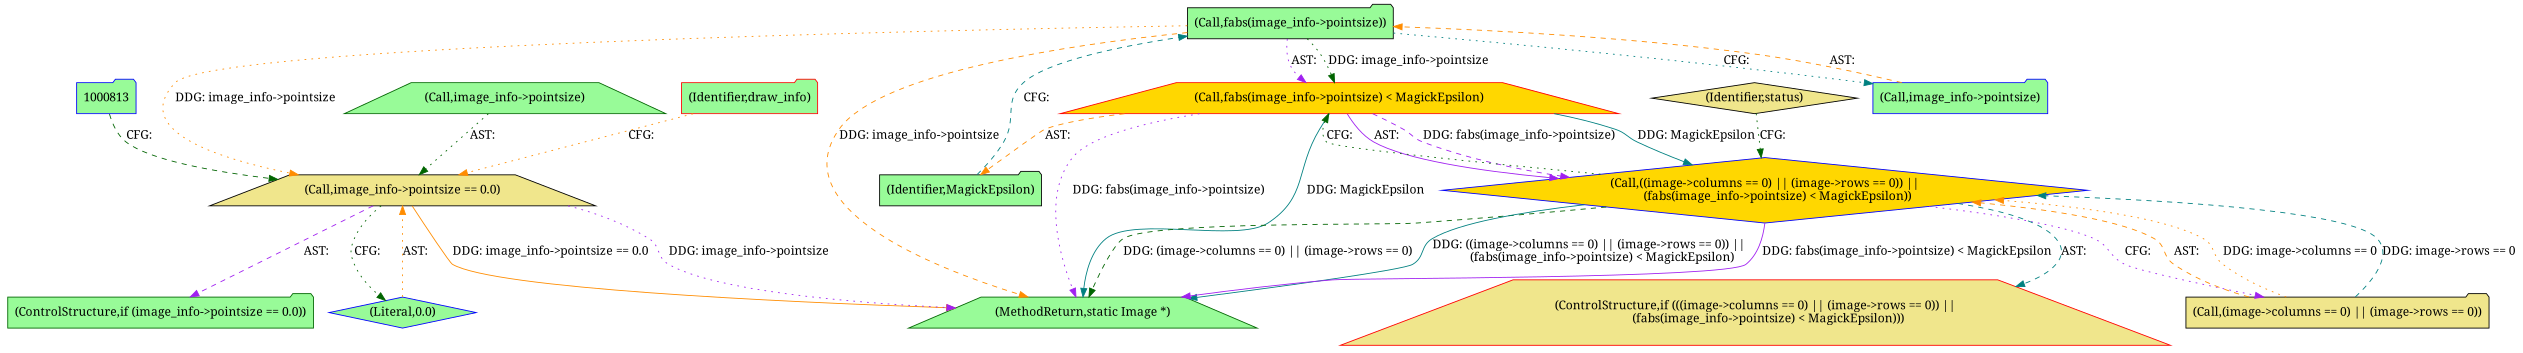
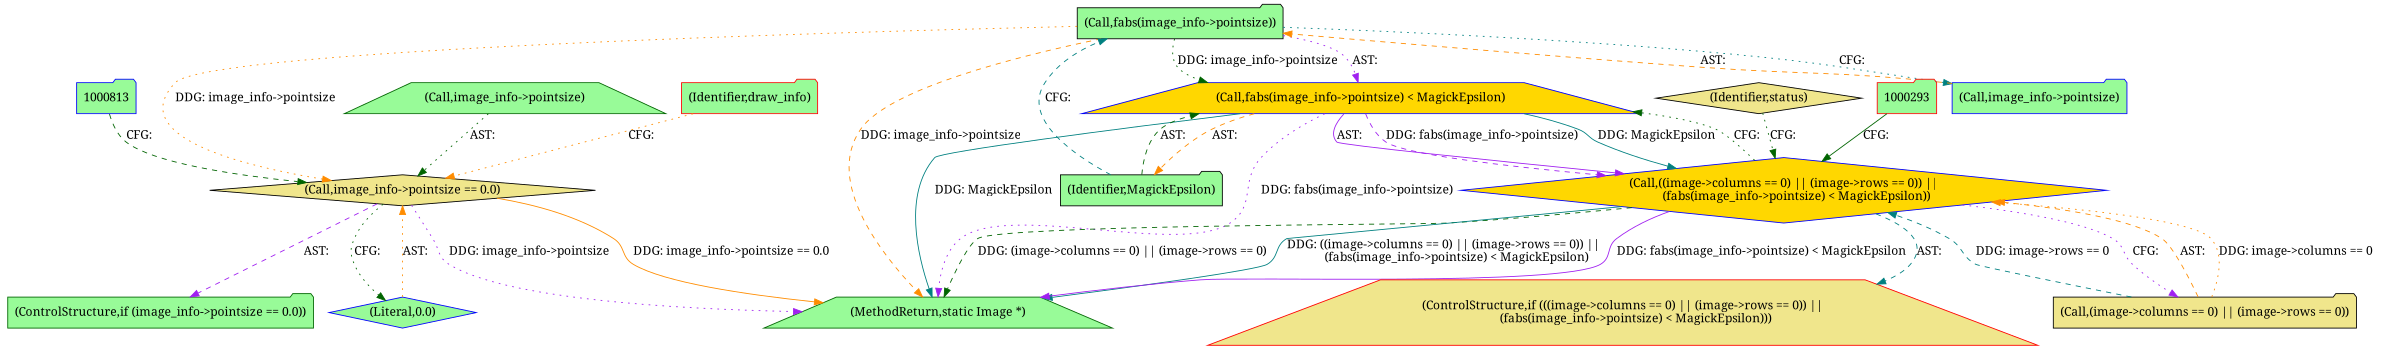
  digraph {
    fontname="Noto Serif"
    node [color=black fillcolor=palegreen fontname="Noto Serif" shape=folder style=filled]
    edge [color=darkgreen fontname="Noto Serif" style=dotted]
    n1 [label="(Call,fabs(image_info->pointsize))"]
-   n2 [color=red fillcolor=gold label="(Call,fabs(image_info->pointsize) < MagickEpsilon)" shape=trapezium]
-   n3 [fillcolor=khaki label="(Call,image_info->pointsize == 0.0)" shape=trapezium]
+   n2 [color=blue fillcolor=gold label="(Call,fabs(image_info->pointsize) < MagickEpsilon)" shape=trapezium]
+   n3 [fillcolor=khaki label="(Call,image_info->pointsize == 0.0)" shape=diamond]
    n4 [color=blue label="(Call,image_info->pointsize)"]
    n5 [color=darkgreen label="(MethodReturn,static Image *)" shape=trapezium]
    n6 [color=blue fillcolor=gold label="(Call,((image->columns == 0) || (image->rows == 0)) ||\n        (fabs(image_info->pointsize) < MagickEpsilon))" shape=diamond]
    n7 [label="(Identifier,MagickEpsilon)"]
    n8 [color=darkgreen label="(ControlStructure,if (image_info->pointsize == 0.0))"]
    n9 [color=blue label="(Literal,0.0)" shape=diamond]
    n10 [fillcolor=khaki label="(Call,(image->columns == 0) || (image->rows == 0))"]
    n11 [color=red fillcolor=khaki label="(ControlStructure,if (((image->columns == 0) || (image->rows == 0)) ||\n        (fabs(image_info->pointsize) < MagickEpsilon)))" shape=trapezium]
    n12 [fillcolor=khaki label="(Identifier,status)" shape=diamond]
    n13 [color=darkgreen label="(Call,image_info->pointsize)" shape=trapezium]
    n14 [color=red label="(Identifier,draw_info)"]
+   1000293 [color=red]
    1000813 [color=blue]
    n1 -> n2 [color=purple label="AST: "]
    n1 -> n2 [label="DDG: image_info->pointsize"]
    n1 -> n3 [color=darkorange label="DDG: image_info->pointsize"]
    n1 -> n4 [color=teal label="CFG: "]
    n1 -> n5 [color=darkorange label="DDG: image_info->pointsize" style=dashed]
    n2 -> n5 [color=teal label="DDG: MagickEpsilon" style=solid]
    n2 -> n5 [color=purple label="DDG: fabs(image_info->pointsize)"]
    n2 -> n6 [color=purple label="AST: " style=solid]
    n2 -> n6 [color=purple label="DDG: fabs(image_info->pointsize)" style=dashed]
    n2 -> n6 [color=teal label="DDG: MagickEpsilon" style=solid]
    n2 -> n7 [color=darkorange label="AST: " style=dashed]
    n3 -> n5 [color=darkorange label="DDG: image_info->pointsize == 0.0" style=solid]
    n3 -> n5 [color=purple label="DDG: image_info->pointsize"]
    n3 -> n8 [color=purple label="AST: " style=dashed]
    n3 -> n9 [label="CFG: "]
    n4 -> n1 [color=darkorange label="AST: " style=dashed]
    n6 -> n2 [label="CFG: "]
    n6 -> n5 [label="DDG: (image->columns == 0) || (image->rows == 0)" style=dashed]
    n6 -> n5 [color=teal label="DDG: ((image->columns == 0) || (image->rows == 0)) ||\n        (fabs(image_info->pointsize) < MagickEpsilon)" style=solid]
    n6 -> n5 [color=purple label="DDG: fabs(image_info->pointsize) < MagickEpsilon" style=solid]
    n6 -> n10 [color=purple label="CFG: "]
    n6 -> n11 [color=teal label="AST: " style=dashed]
    n7 -> n1 [color=teal label="CFG: " style=dashed]
+   n7 -> n2 [label="AST: " style=dashed]
    n9 -> n3 [color=darkorange label="AST: "]
    n10 -> n6 [color=darkorange label="AST: " style=dashed]
    n10 -> n6 [color=darkorange label="DDG: image->columns == 0"]
    n10 -> n6 [color=teal label="DDG: image->rows == 0" style=dashed]
    n12 -> n6 [label="CFG: "]
    n13 -> n3 [label="AST: "]
    n14 -> n3 [color=darkorange label="CFG: "]
+   1000293 -> n6 [label="CFG: " style=solid]
    1000813 -> n3 [label="CFG: " style=dashed]
  }
